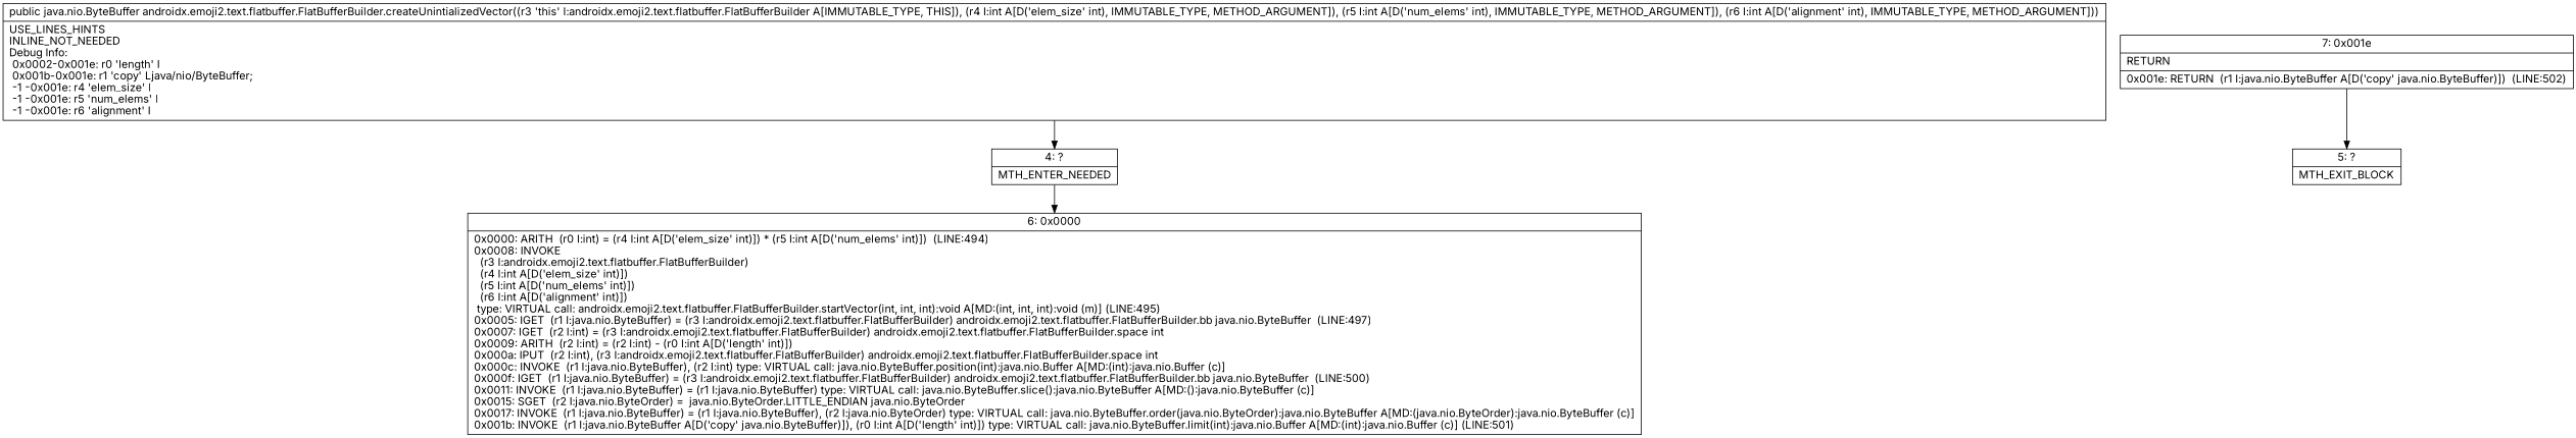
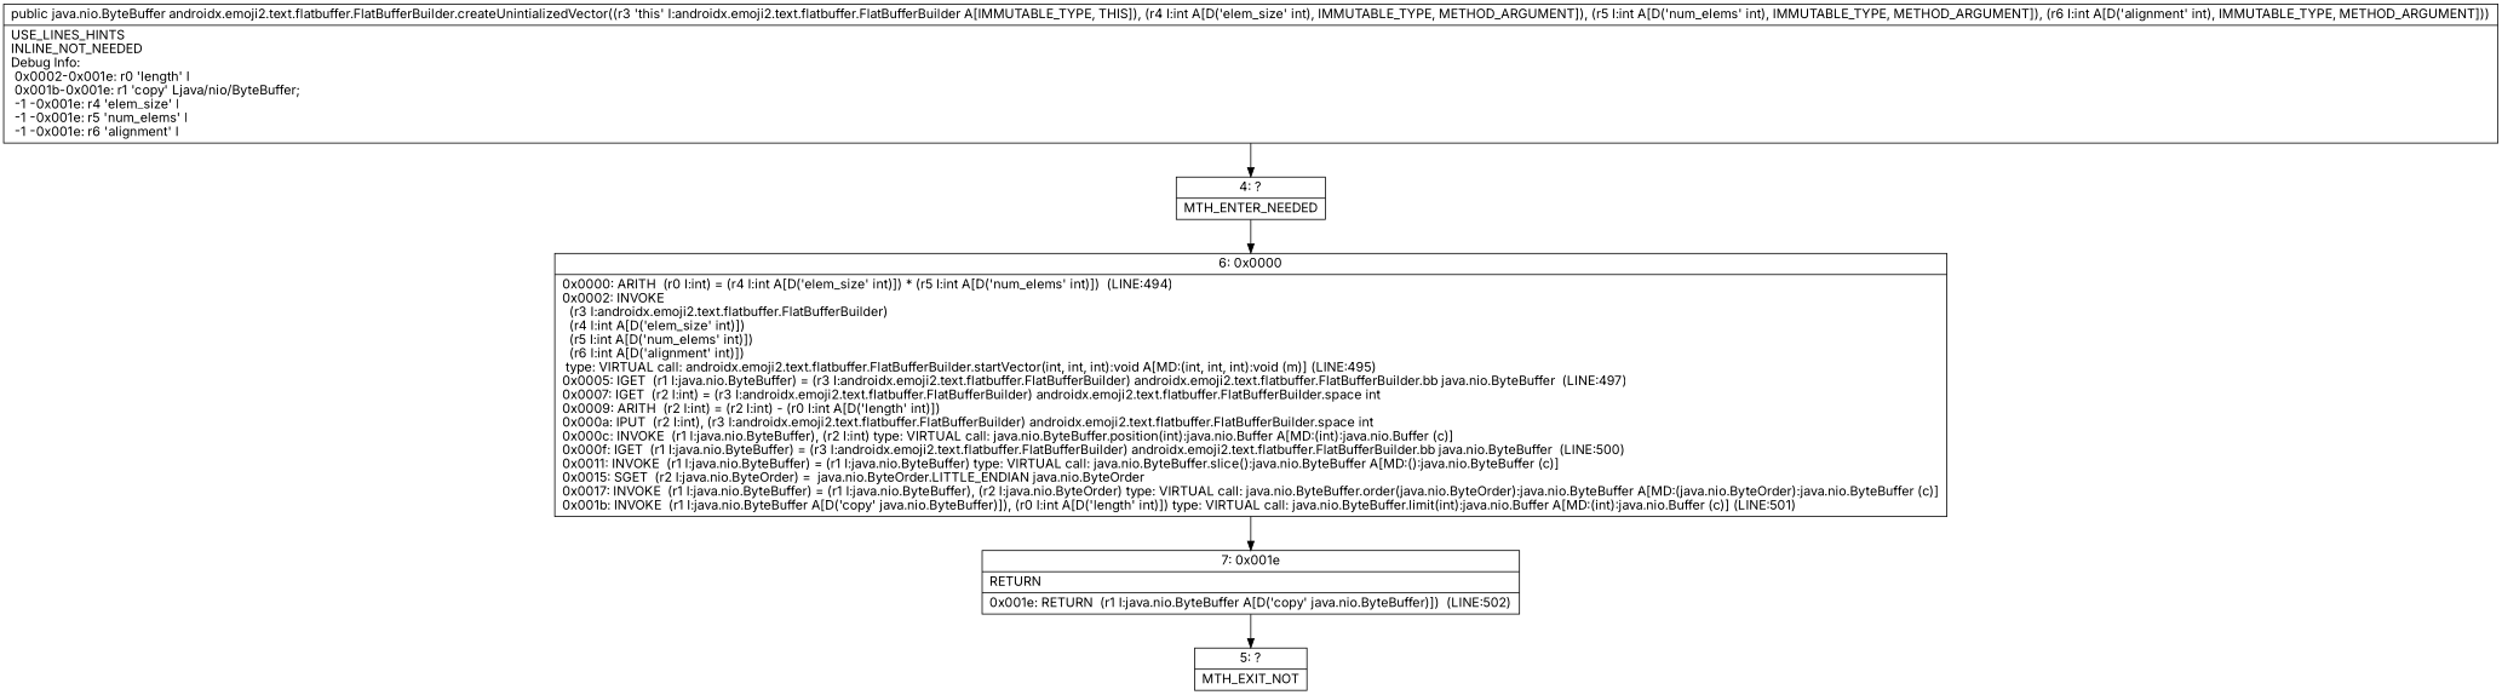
  digraph {
    fontname=Inter
    node [fontname=Inter shape=record]
    edge [fontname=Inter]
    n1 [label="{4\:\ ?|MTH_ENTER_NEEDED\l}"]
-   n2 [label="{6\:\ 0x0000|0x0000: ARITH  (r0 I:int) = (r4 I:int A[D('elem_size' int)]) * (r5 I:int A[D('num_elems' int)])  (LINE:494)\l0x0008: INVOKE  \l  (r3 I:androidx.emoji2.text.flatbuffer.FlatBufferBuilder)\l  (r4 I:int A[D('elem_size' int)])\l  (r5 I:int A[D('num_elems' int)])\l  (r6 I:int A[D('alignment' int)])\l type: VIRTUAL call: androidx.emoji2.text.flatbuffer.FlatBufferBuilder.startVector(int, int, int):void A[MD:(int, int, int):void (m)] (LINE:495)\l0x0005: IGET  (r1 I:java.nio.ByteBuffer) = (r3 I:androidx.emoji2.text.flatbuffer.FlatBufferBuilder) androidx.emoji2.text.flatbuffer.FlatBufferBuilder.bb java.nio.ByteBuffer  (LINE:497)\l0x0007: IGET  (r2 I:int) = (r3 I:androidx.emoji2.text.flatbuffer.FlatBufferBuilder) androidx.emoji2.text.flatbuffer.FlatBufferBuilder.space int \l0x0009: ARITH  (r2 I:int) = (r2 I:int) \- (r0 I:int A[D('length' int)]) \l0x000a: IPUT  (r2 I:int), (r3 I:androidx.emoji2.text.flatbuffer.FlatBufferBuilder) androidx.emoji2.text.flatbuffer.FlatBufferBuilder.space int \l0x000c: INVOKE  (r1 I:java.nio.ByteBuffer), (r2 I:int) type: VIRTUAL call: java.nio.ByteBuffer.position(int):java.nio.Buffer A[MD:(int):java.nio.Buffer (c)]\l0x000f: IGET  (r1 I:java.nio.ByteBuffer) = (r3 I:androidx.emoji2.text.flatbuffer.FlatBufferBuilder) androidx.emoji2.text.flatbuffer.FlatBufferBuilder.bb java.nio.ByteBuffer  (LINE:500)\l0x0011: INVOKE  (r1 I:java.nio.ByteBuffer) = (r1 I:java.nio.ByteBuffer) type: VIRTUAL call: java.nio.ByteBuffer.slice():java.nio.ByteBuffer A[MD:():java.nio.ByteBuffer (c)]\l0x0015: SGET  (r2 I:java.nio.ByteOrder) =  java.nio.ByteOrder.LITTLE_ENDIAN java.nio.ByteOrder \l0x0017: INVOKE  (r1 I:java.nio.ByteBuffer) = (r1 I:java.nio.ByteBuffer), (r2 I:java.nio.ByteOrder) type: VIRTUAL call: java.nio.ByteBuffer.order(java.nio.ByteOrder):java.nio.ByteBuffer A[MD:(java.nio.ByteOrder):java.nio.ByteBuffer (c)]\l0x001b: INVOKE  (r1 I:java.nio.ByteBuffer A[D('copy' java.nio.ByteBuffer)]), (r0 I:int A[D('length' int)]) type: VIRTUAL call: java.nio.ByteBuffer.limit(int):java.nio.Buffer A[MD:(int):java.nio.Buffer (c)] (LINE:501)\l}"]
+   n2 [label="{6\:\ 0x0000|0x0000: ARITH  (r0 I:int) = (r4 I:int A[D('elem_size' int)]) * (r5 I:int A[D('num_elems' int)])  (LINE:494)\l0x0002: INVOKE  \l  (r3 I:androidx.emoji2.text.flatbuffer.FlatBufferBuilder)\l  (r4 I:int A[D('elem_size' int)])\l  (r5 I:int A[D('num_elems' int)])\l  (r6 I:int A[D('alignment' int)])\l type: VIRTUAL call: androidx.emoji2.text.flatbuffer.FlatBufferBuilder.startVector(int, int, int):void A[MD:(int, int, int):void (m)] (LINE:495)\l0x0005: IGET  (r1 I:java.nio.ByteBuffer) = (r3 I:androidx.emoji2.text.flatbuffer.FlatBufferBuilder) androidx.emoji2.text.flatbuffer.FlatBufferBuilder.bb java.nio.ByteBuffer  (LINE:497)\l0x0007: IGET  (r2 I:int) = (r3 I:androidx.emoji2.text.flatbuffer.FlatBufferBuilder) androidx.emoji2.text.flatbuffer.FlatBufferBuilder.space int \l0x0009: ARITH  (r2 I:int) = (r2 I:int) \- (r0 I:int A[D('length' int)]) \l0x000a: IPUT  (r2 I:int), (r3 I:androidx.emoji2.text.flatbuffer.FlatBufferBuilder) androidx.emoji2.text.flatbuffer.FlatBufferBuilder.space int \l0x000c: INVOKE  (r1 I:java.nio.ByteBuffer), (r2 I:int) type: VIRTUAL call: java.nio.ByteBuffer.position(int):java.nio.Buffer A[MD:(int):java.nio.Buffer (c)]\l0x000f: IGET  (r1 I:java.nio.ByteBuffer) = (r3 I:androidx.emoji2.text.flatbuffer.FlatBufferBuilder) androidx.emoji2.text.flatbuffer.FlatBufferBuilder.bb java.nio.ByteBuffer  (LINE:500)\l0x0011: INVOKE  (r1 I:java.nio.ByteBuffer) = (r1 I:java.nio.ByteBuffer) type: VIRTUAL call: java.nio.ByteBuffer.slice():java.nio.ByteBuffer A[MD:():java.nio.ByteBuffer (c)]\l0x0015: SGET  (r2 I:java.nio.ByteOrder) =  java.nio.ByteOrder.LITTLE_ENDIAN java.nio.ByteOrder \l0x0017: INVOKE  (r1 I:java.nio.ByteBuffer) = (r1 I:java.nio.ByteBuffer), (r2 I:java.nio.ByteOrder) type: VIRTUAL call: java.nio.ByteBuffer.order(java.nio.ByteOrder):java.nio.ByteBuffer A[MD:(java.nio.ByteOrder):java.nio.ByteBuffer (c)]\l0x001b: INVOKE  (r1 I:java.nio.ByteBuffer A[D('copy' java.nio.ByteBuffer)]), (r0 I:int A[D('length' int)]) type: VIRTUAL call: java.nio.ByteBuffer.limit(int):java.nio.Buffer A[MD:(int):java.nio.Buffer (c)] (LINE:501)\l}"]
    n3 [label="{7\:\ 0x001e|RETURN\l|0x001e: RETURN  (r1 I:java.nio.ByteBuffer A[D('copy' java.nio.ByteBuffer)])  (LINE:502)\l}"]
-   n4 [label="{5\:\ ?|MTH_EXIT_BLOCK\l}"]
+   n4 [label="{5\:\ ?|MTH_EXIT_NOT\l}"]
    n5 [label="{public java.nio.ByteBuffer androidx.emoji2.text.flatbuffer.FlatBufferBuilder.createUnintializedVector((r3 'this' I:androidx.emoji2.text.flatbuffer.FlatBufferBuilder A[IMMUTABLE_TYPE, THIS]), (r4 I:int A[D('elem_size' int), IMMUTABLE_TYPE, METHOD_ARGUMENT]), (r5 I:int A[D('num_elems' int), IMMUTABLE_TYPE, METHOD_ARGUMENT]), (r6 I:int A[D('alignment' int), IMMUTABLE_TYPE, METHOD_ARGUMENT]))  | USE_LINES_HINTS\lINLINE_NOT_NEEDED\lDebug Info:\l  0x0002\-0x001e: r0 'length' I\l  0x001b\-0x001e: r1 'copy' Ljava\/nio\/ByteBuffer;\l  \-1 \-0x001e: r4 'elem_size' I\l  \-1 \-0x001e: r5 'num_elems' I\l  \-1 \-0x001e: r6 'alignment' I\l}"]
    n1 -> n2
+   n2 -> n3
    n3 -> n4
    n5 -> n1
  }
